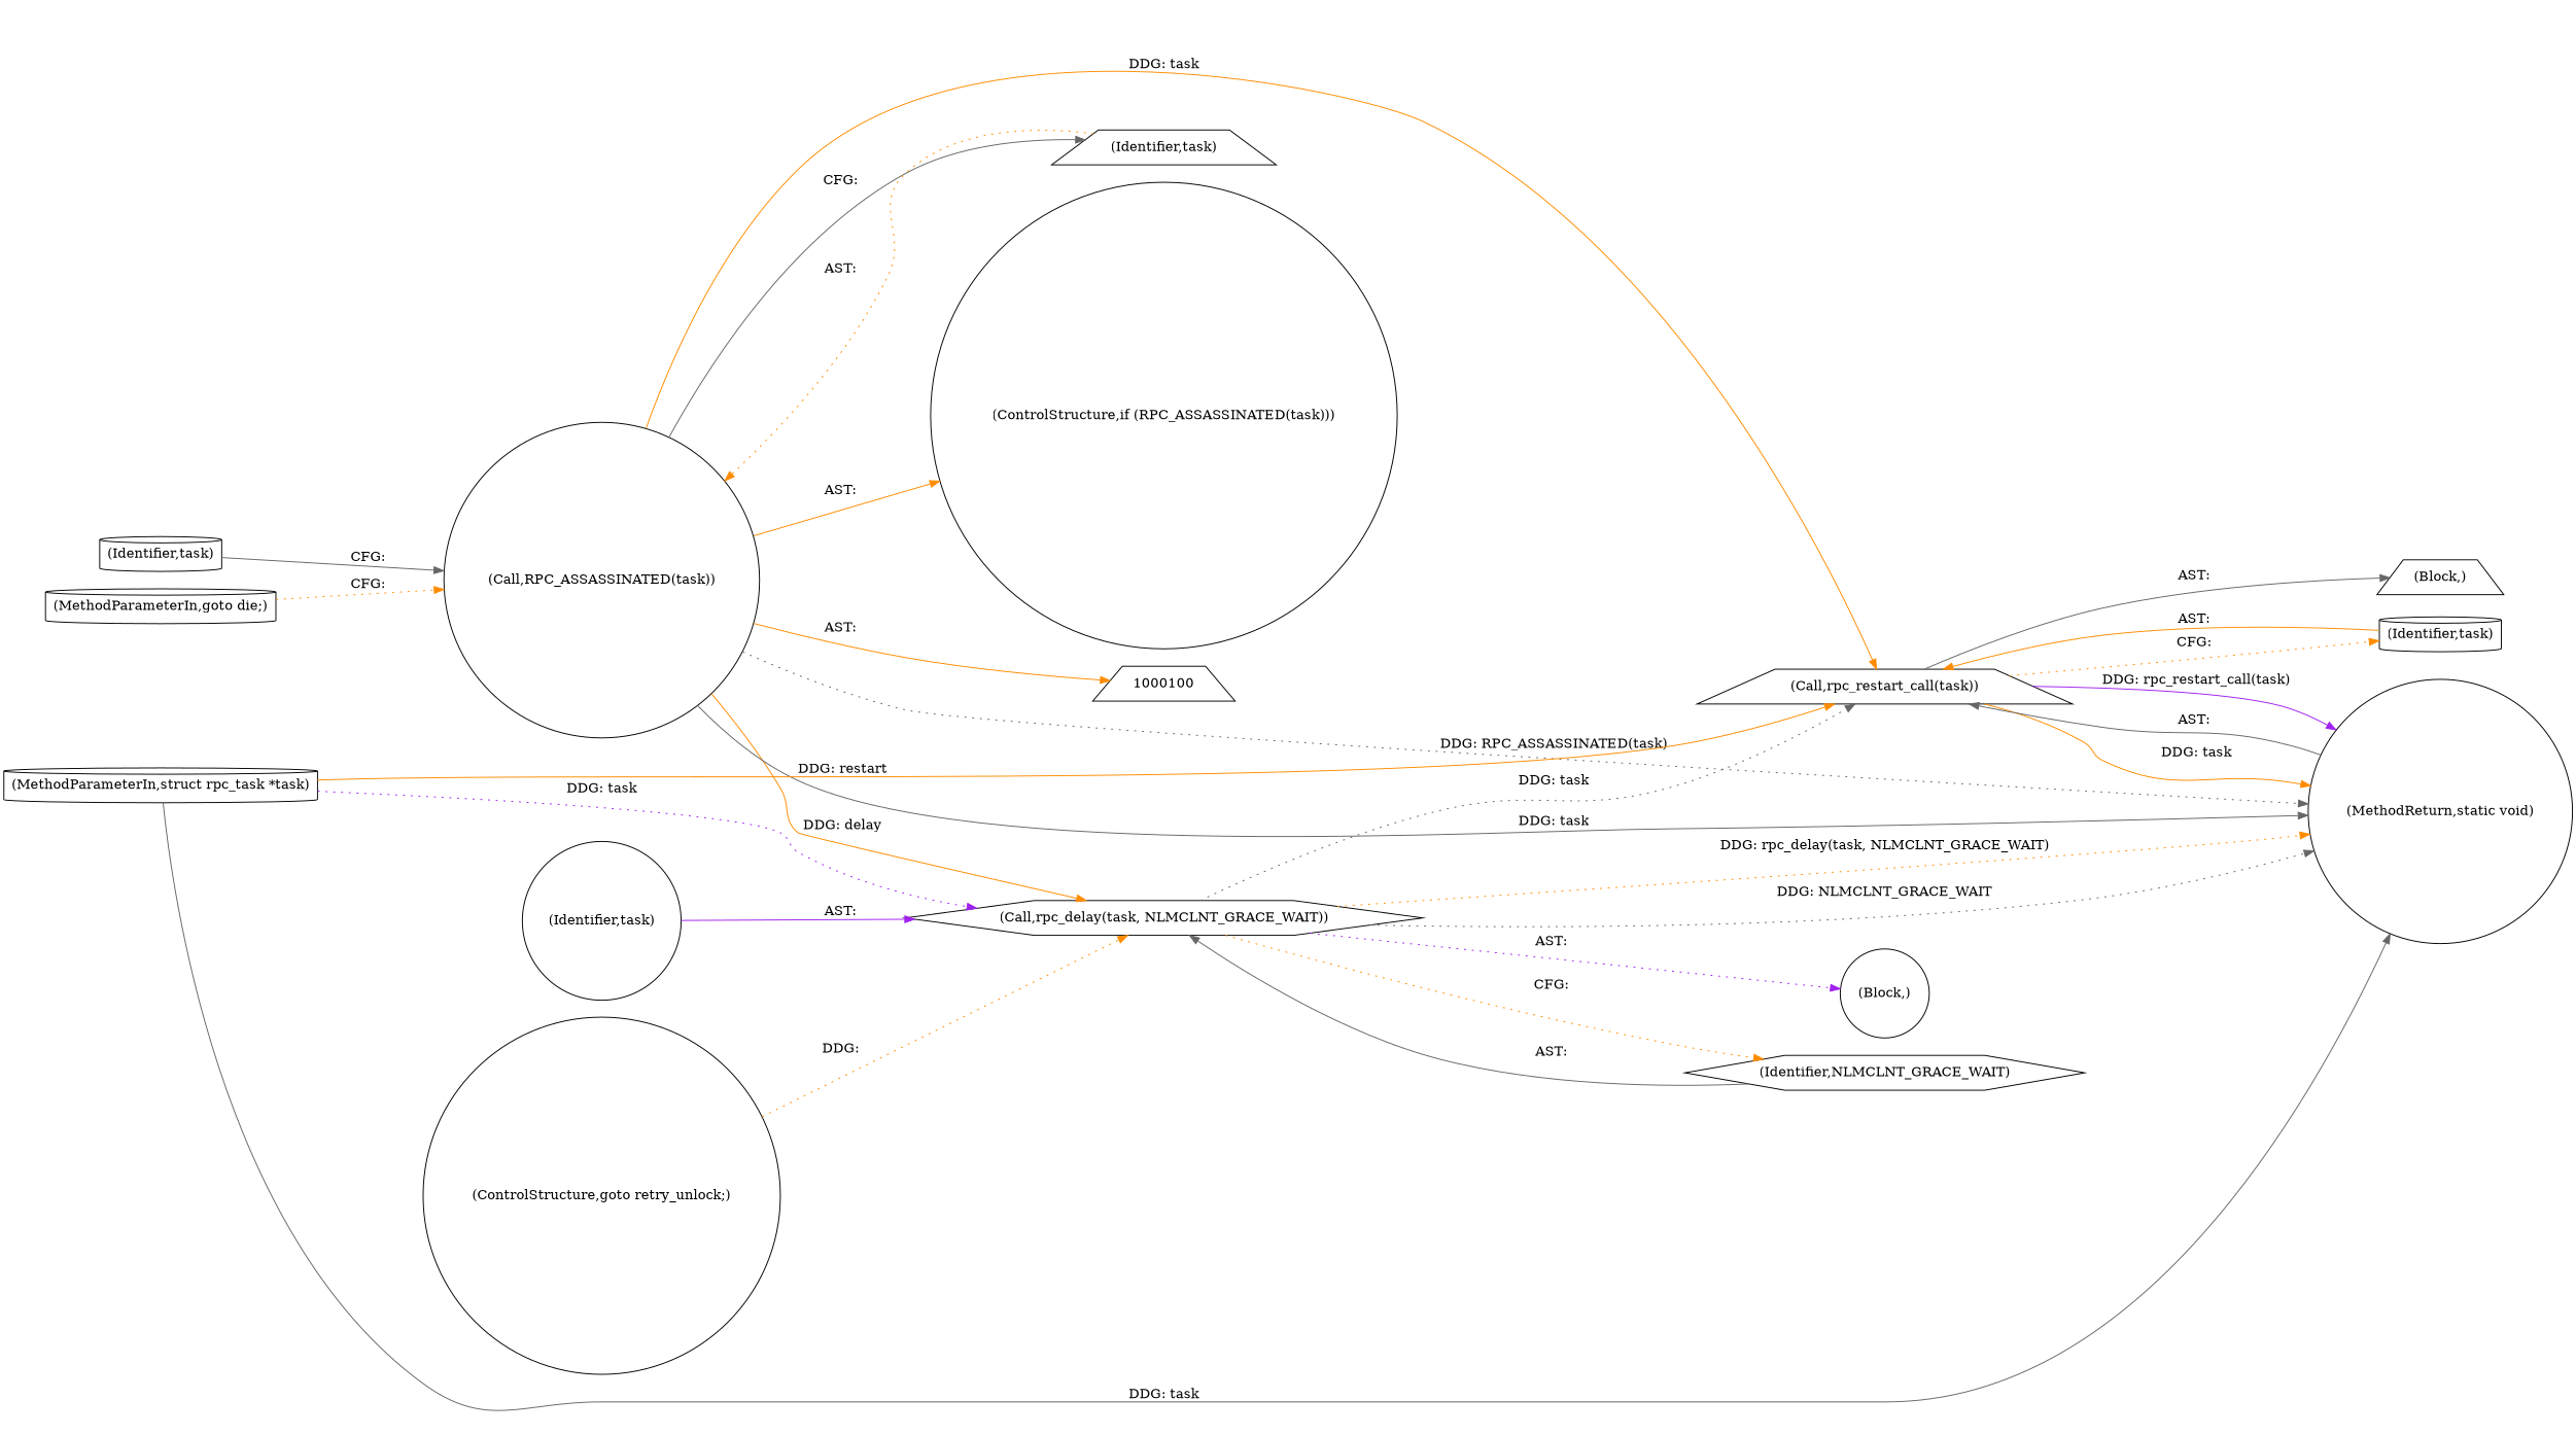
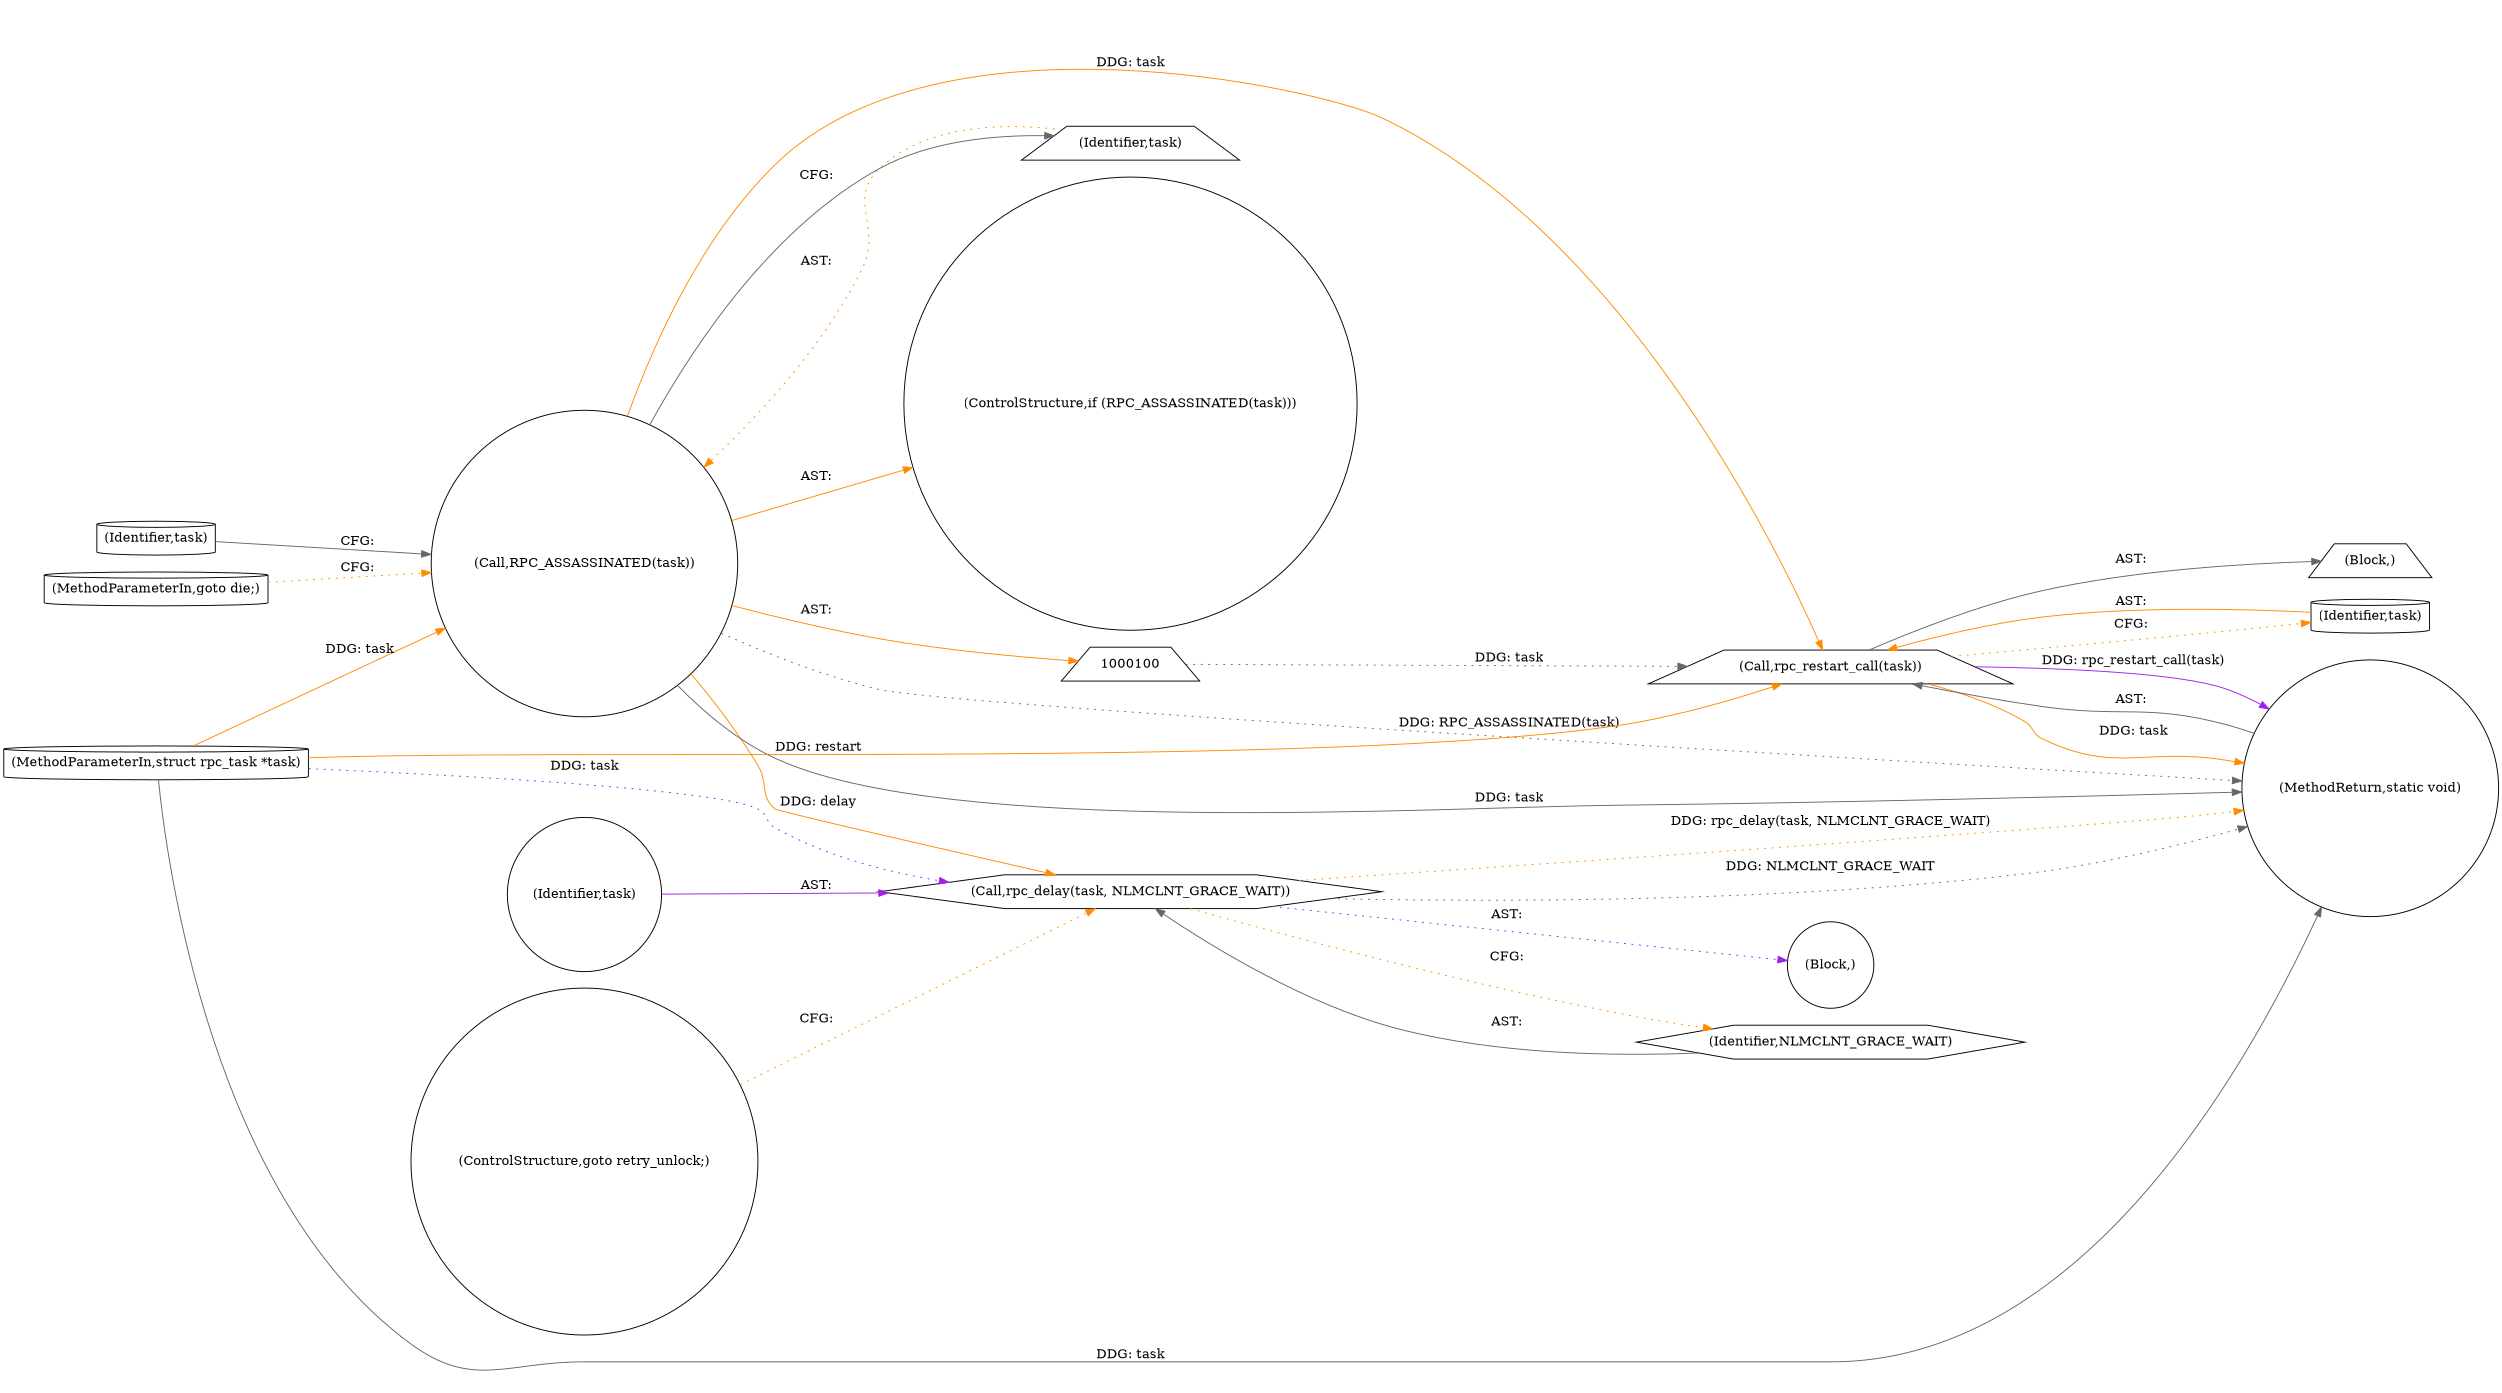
  digraph {
    rankdir=LR
    node [shape=circle]
    edge [color=darkorange style=solid]
    n1 [label="(Call,RPC_ASSASSINATED(task))"]
    n2 [label="(Call,rpc_delay(task, NLMCLNT_GRACE_WAIT))" shape=hexagon]
    n3 [label="(Call,rpc_restart_call(task))" shape=trapezium]
    n4 [label="(Identifier,task)" shape=trapezium]
    n5 [label="(MethodReturn,static void)"]
    n6 [label="(ControlStructure,if (RPC_ASSASSINATED(task)))"]
    1000100 [shape=trapezium]
    n8 [label="(Block,)"]
    n9 [label="(Identifier,NLMCLNT_GRACE_WAIT)" shape=hexagon]
    n10 [label="(Block,)" shape=trapezium]
    n11 [label="(Identifier,task)" shape=cylinder]
    n12 [label="(MethodParameterIn,struct rpc_task *task)" shape=cylinder]
    n13 [label="(Identifier,task)"]
    n14 [label="(ControlStructure,goto retry_unlock;)"]
    n15 [label="(MethodParameterIn,goto die;)" shape=cylinder]
    n16 [label="(Identifier,task)" shape=cylinder]
    n1 -> n2 [label="DDG: delay"]
    n1 -> n3 [label="DDG: task"]
    n1 -> n4 [color=gray40 label="CFG: "]
    n1 -> n5 [color=gray40 label="DDG: RPC_ASSASSINATED(task)" style=dotted]
    n1 -> n5 [color=gray40 label="DDG: task"]
    n1 -> n6 [label="AST: "]
    n1 -> 1000100 [label="AST: "]
-   n2 -> n3 [color=gray40 label="DDG: task" style=dotted]
+   1000100 -> n3 [color=gray40 label="DDG: task" style=dotted]
    n2 -> n5 [label="DDG: rpc_delay(task, NLMCLNT_GRACE_WAIT)" style=dotted]
    n2 -> n5 [color=gray40 label="DDG: NLMCLNT_GRACE_WAIT" style=dotted]
    n2 -> n8 [color=purple label="AST: " style=dotted]
    n2 -> n9 [label="CFG: " style=dotted]
    n3 -> n5 [label="DDG: task"]
    n3 -> n5 [color=purple label="DDG: rpc_restart_call(task)"]
    n3 -> n10 [color=gray40 label="AST: "]
    n3 -> n11 [label="CFG: " style=dotted]
    n4 -> n1 [label="AST: " style=dotted]
    n5 -> n3 [color=gray40 label="AST: "]
    n9 -> n2 [color=gray40 label="AST: "]
    n11 -> n3 [label="AST: "]
+   n12 -> n1 [label="DDG: task"]
    n12 -> n2 [color=purple label="DDG: task" style=dotted]
    n12 -> n3 [label="DDG: restart"]
    n12 -> n5 [color=gray40 label="DDG: task"]
    n13 -> n2 [color=purple label="AST: "]
-   n14 -> n2 [label="DDG: " style=dotted]
+   n14 -> n2 [label="CFG: " style=dotted]
    n15 -> n1 [label="CFG: " style=dotted]
    n16 -> n1 [color=gray40 label="CFG: "]
  }
